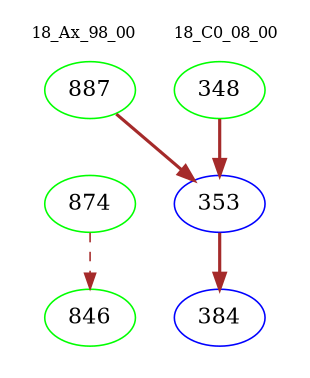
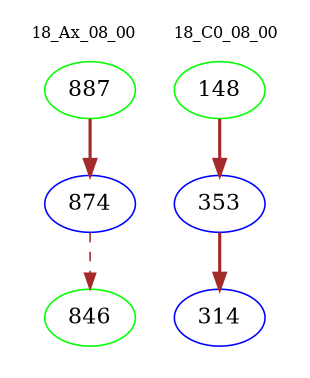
  digraph {
    node [color=green]
    edge [color=brown style=bold]
    n1 [label=887]
-   n2 [label=874]
+   n2 [color=blue label=874]
    n3 [label=846]
-   n4 [label=348]
+   n4 [label=148]
    n5 [color=blue label=353]
-   n6 [color=blue label=384]
+   n6 [color=blue label=314]
    subgraph cluster_1 {
      color=white
      fontsize=10
-     label="18_Ax_98_00"
+     label="18_Ax_08_00"
      n1
      n2
      n3
    }
    subgraph cluster_2 {
      color=white
      fontsize=10
      label="18_C0_08_00"
      n4
      n5
      n6
    }
-   n1 -> n5
+   n1 -> n2
    n2 -> n3 [style=dashed]
    n4 -> n5
    n5 -> n6
  }
